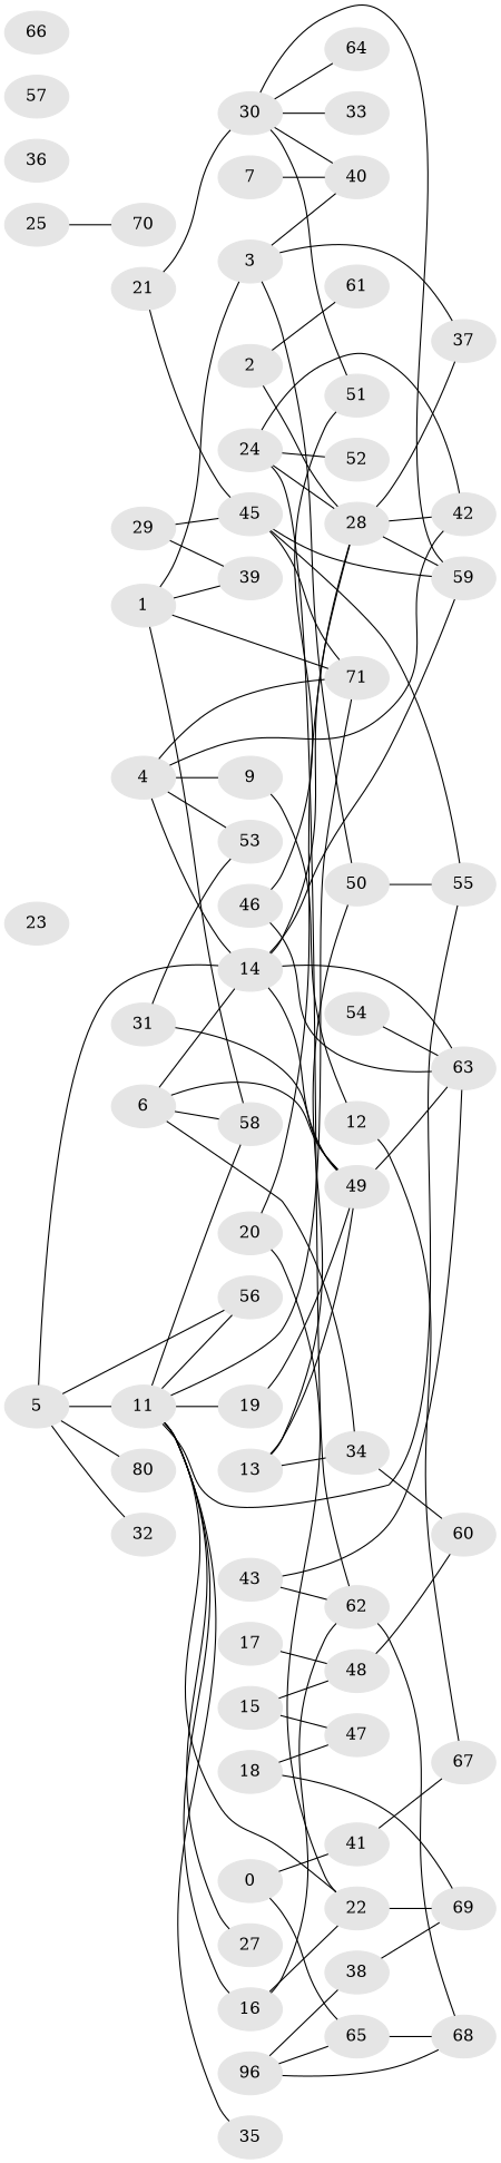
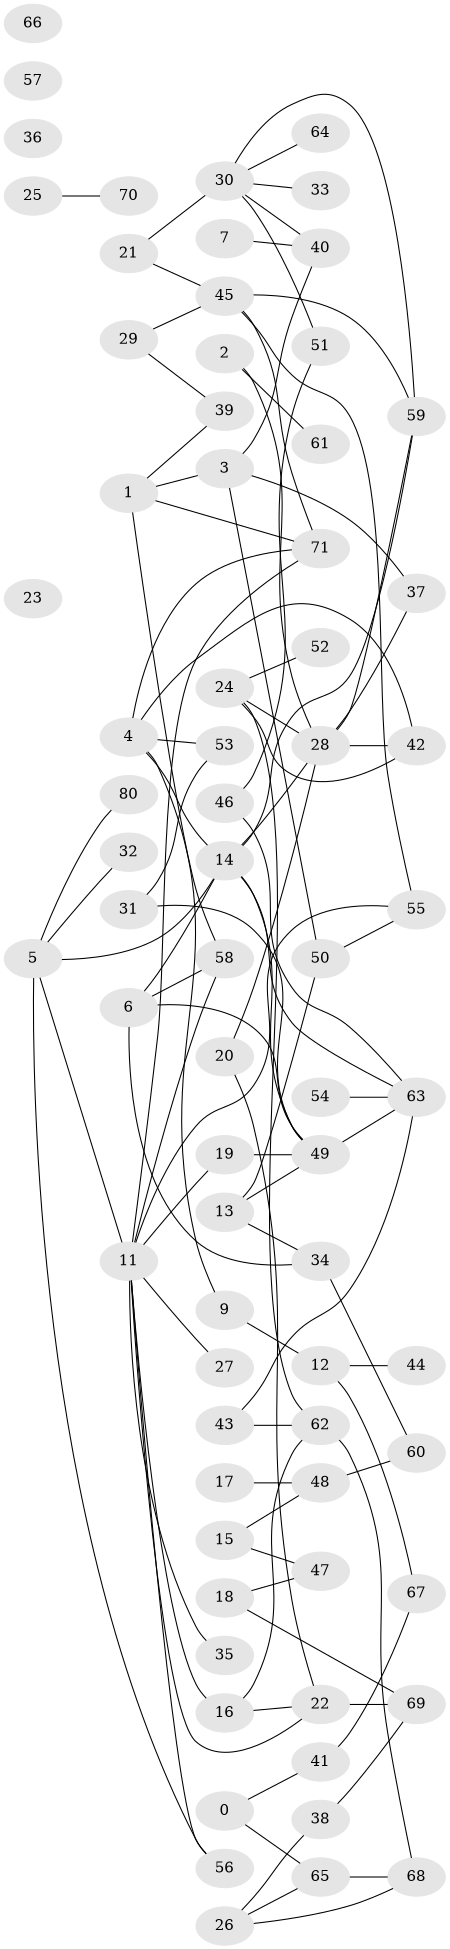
  graph {
    rankdir=LR
    node [color=gray90 style=filled]
    1
    3
    39
    58
    71
    37
    40
    50
    2
    28
    61
    42
    59
    55
    4
    9
    14
    53
    12
    49
    63
    5
    n23 [label=80]
    11
    32
    56
    16
    19
    22
    27
    35
    6
    34
    60
    7
    n36 [label=0]
    41
    65
    67
    68
+   44
    62
    69
    13
    15
    47
    48
    17
    18
    20
    21
    30
    45
    33
    51
    64
    23
    24
    52
    25
    70
-   26 [label=96]
+   26
    38
    29
    31
    36
    43
    46
    54
    57
    66
    1 -- 3
    1 -- 39
    1 -- 58
    1 -- 71
    3 -- 37
    3 -- 40
    3 -- 50
    50 -- 55
    2 -- 28
    2 -- 61
    28 -- 37
    28 -- 42
    28 -- 59
    4 -- 71
    4 -- 42
    4 -- 9
    4 -- 14
    4 -- 53
    9 -- 12
    14 -- 28
    14 -- 59
    14 -- 49
    14 -- 63
    12 -- 67
+   12 -- 44
    49 -- 63
    5 -- 14
    5 -- n23
    5 -- 11
    5 -- 32
    5 -- 56
    11 -- 58
    11 -- 71
    11 -- 55
    11 -- 56
    11 -- 16
    11 -- 19
    11 -- 22
    11 -- 27
    11 -- 35
    16 -- 22
    16 -- 62
    19 -- 49
    22 -- 69
    6 -- 58
    6 -- 14
    6 -- 49
    6 -- 34
    34 -- 60
    7 -- 40
    n36 -- 41
    n36 -- 65
    41 -- 67
    65 -- 68
    62 -- 68
    13 -- 50
    13 -- 49
    13 -- 34
    15 -- 47
    15 -- 48
    48 -- 60
    17 -- 48
    18 -- 69
    18 -- 47
    20 -- 28
    20 -- 22
    21 -- 30
    21 -- 45
    30 -- 40
    30 -- 59
    30 -- 33
    30 -- 51
    30 -- 64
    45 -- 71
    45 -- 59
    45 -- 55
    24 -- 28
    24 -- 42
    24 -- 62
    24 -- 52
    25 -- 70
    26 -- 65
    26 -- 68
    26 -- 38
    38 -- 69
    29 -- 39
    29 -- 45
    31 -- 53
    31 -- 49
    43 -- 63
    43 -- 62
    46 -- 63
    46 -- 51
    54 -- 63
  }
